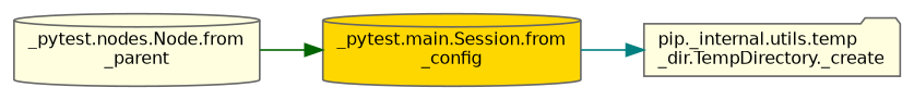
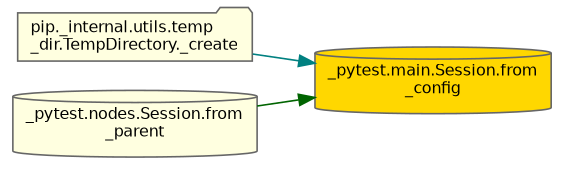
  digraph {
    rankdir=RL
    node [color=grey40 fillcolor=lightyellow fontname=Helvetica fontsize=10 shape=cylinder style=filled]
    edge [dir=back fontname=Helvetica fontsize=10 labelfontname=Helvetica labelfontsize=10 style=solid]
    n1 [color=gray40 fontcolor=black height=0.2 label="pip._internal.utils.temp\l_dir.TempDirectory._create" shape=folder width=0.4]
    n2 [fillcolor=gold height=0.2 label="_pytest.main.Session.from\l_config" width=0.4]
-   n3 [height=0.2 label="_pytest.nodes.Node.from\l_parent" width=0.4]
-   n1 -> n2 [color=teal]
+   n3 [height=0.2 label="_pytest.nodes.Session.from\l_parent" width=0.4]
+   n2 -> n1 [color=teal]
    n2 -> n3 [color=darkgreen]
  }
